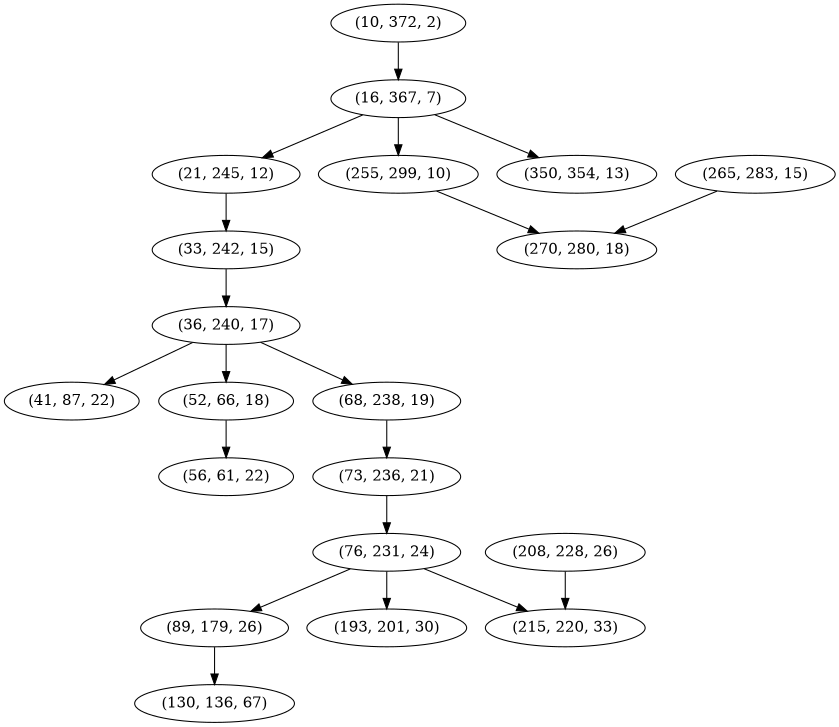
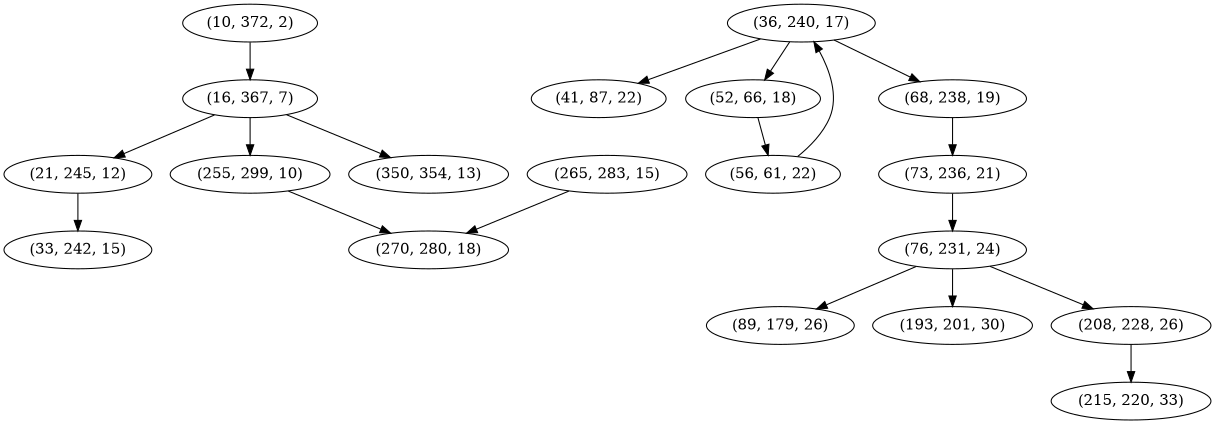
  digraph {
    "(10, 372, 2)"
    "(16, 367, 7)"
    "(21, 245, 12)"
    "(255, 299, 10)"
    "(350, 354, 13)"
    "(33, 242, 15)"
    "(270, 280, 18)"
    "(36, 240, 17)"
    n9 [label="(41, 87, 22)"]
    "(52, 66, 18)"
    "(68, 238, 19)"
    "(56, 61, 22)"
    "(73, 236, 21)"
    "(76, 231, 24)"
    "(89, 179, 26)"
    "(193, 201, 30)"
    "(208, 228, 26)"
-   "(130, 136, 67)"
    "(215, 220, 33)"
    "(265, 283, 15)"
    "(10, 372, 2)" -> "(16, 367, 7)"
    "(16, 367, 7)" -> "(21, 245, 12)"
    "(16, 367, 7)" -> "(255, 299, 10)"
    "(16, 367, 7)" -> "(350, 354, 13)"
    "(21, 245, 12)" -> "(33, 242, 15)"
    "(255, 299, 10)" -> "(270, 280, 18)"
-   "(33, 242, 15)" -> "(36, 240, 17)"
+   "(56, 61, 22)" -> "(36, 240, 17)"
    "(36, 240, 17)" -> n9
    "(36, 240, 17)" -> "(52, 66, 18)"
    "(36, 240, 17)" -> "(68, 238, 19)"
    "(52, 66, 18)" -> "(56, 61, 22)"
    "(68, 238, 19)" -> "(73, 236, 21)"
    "(73, 236, 21)" -> "(76, 231, 24)"
    "(76, 231, 24)" -> "(89, 179, 26)"
    "(76, 231, 24)" -> "(193, 201, 30)"
-   "(76, 231, 24)" -> "(215, 220, 33)"
-   "(89, 179, 26)" -> "(130, 136, 67)"
+   "(76, 231, 24)" -> "(208, 228, 26)"
    "(208, 228, 26)" -> "(215, 220, 33)"
    "(265, 283, 15)" -> "(270, 280, 18)"
  }
